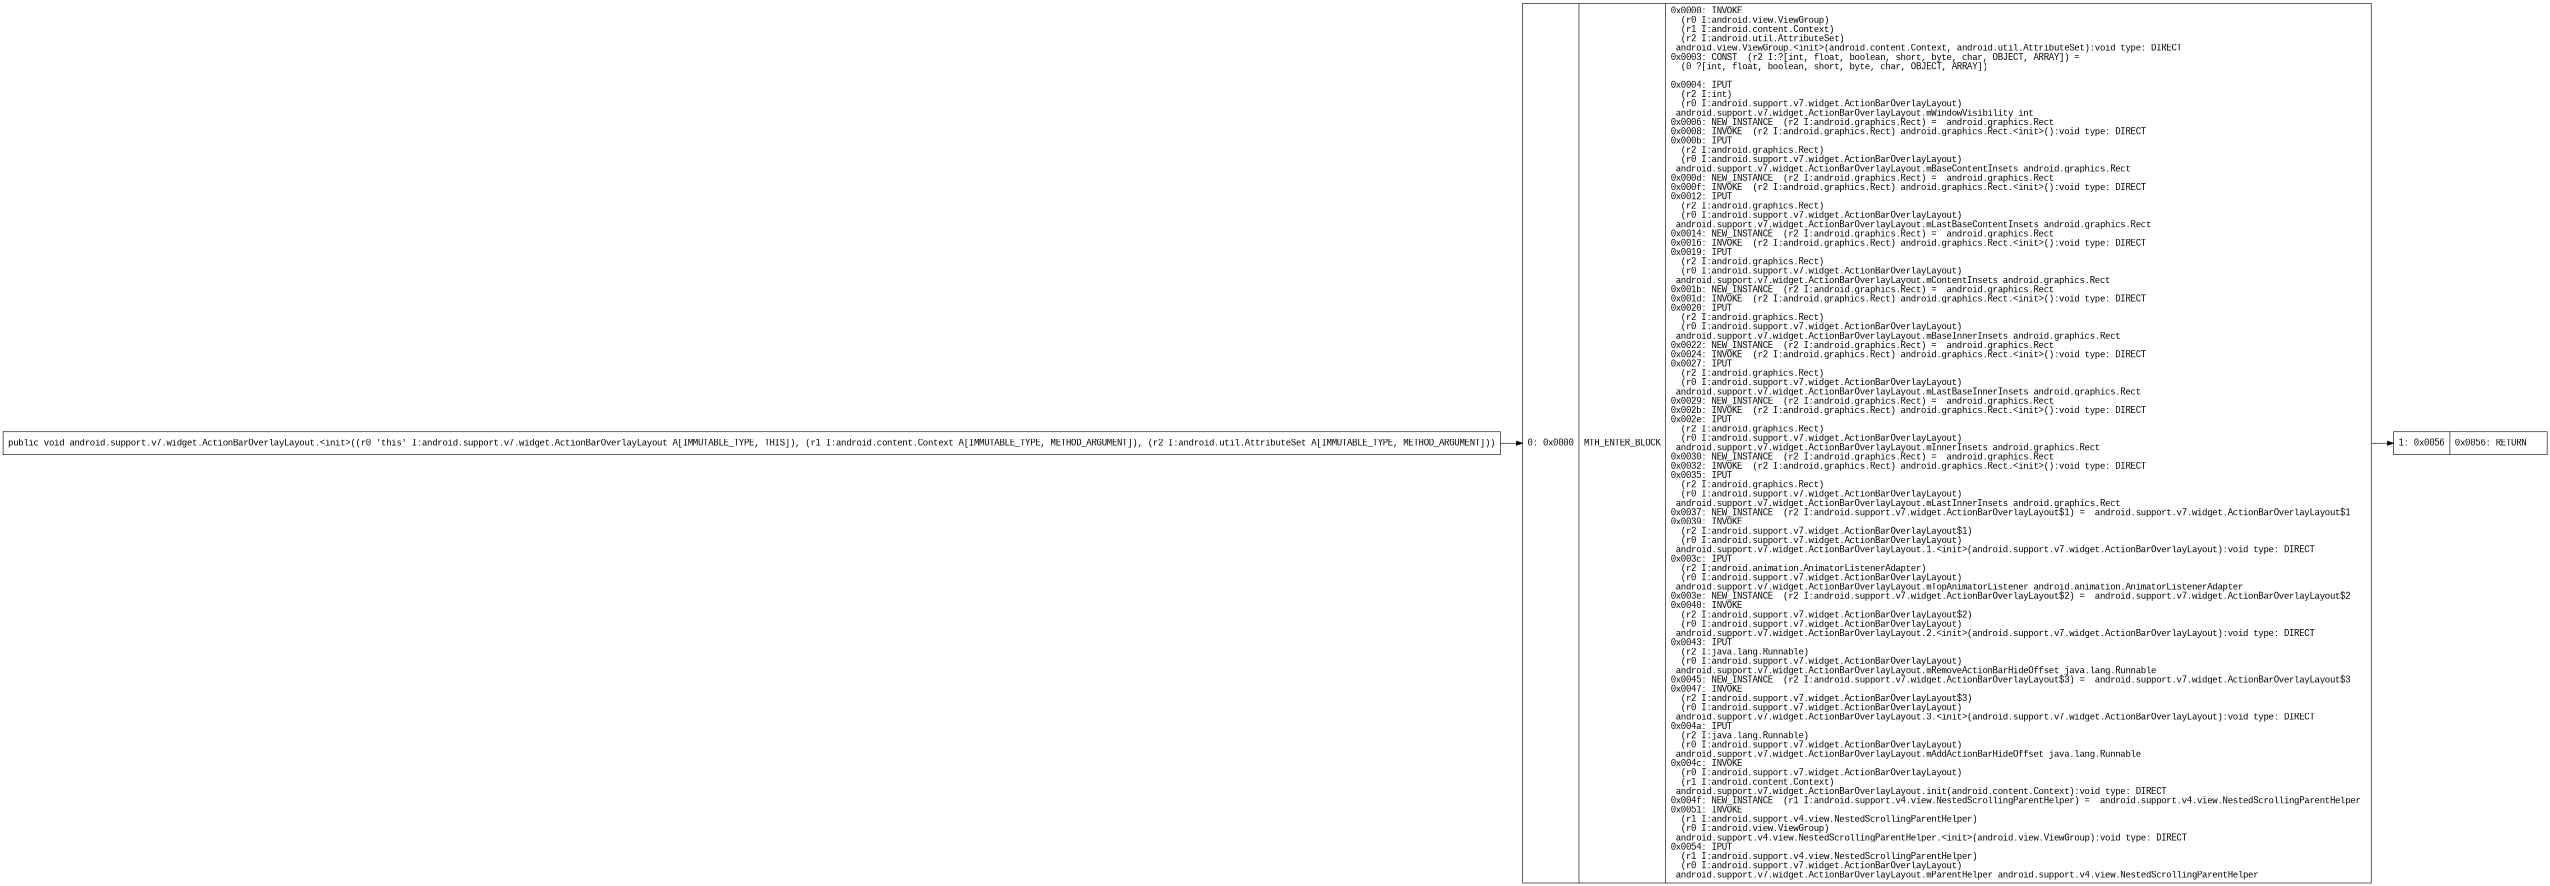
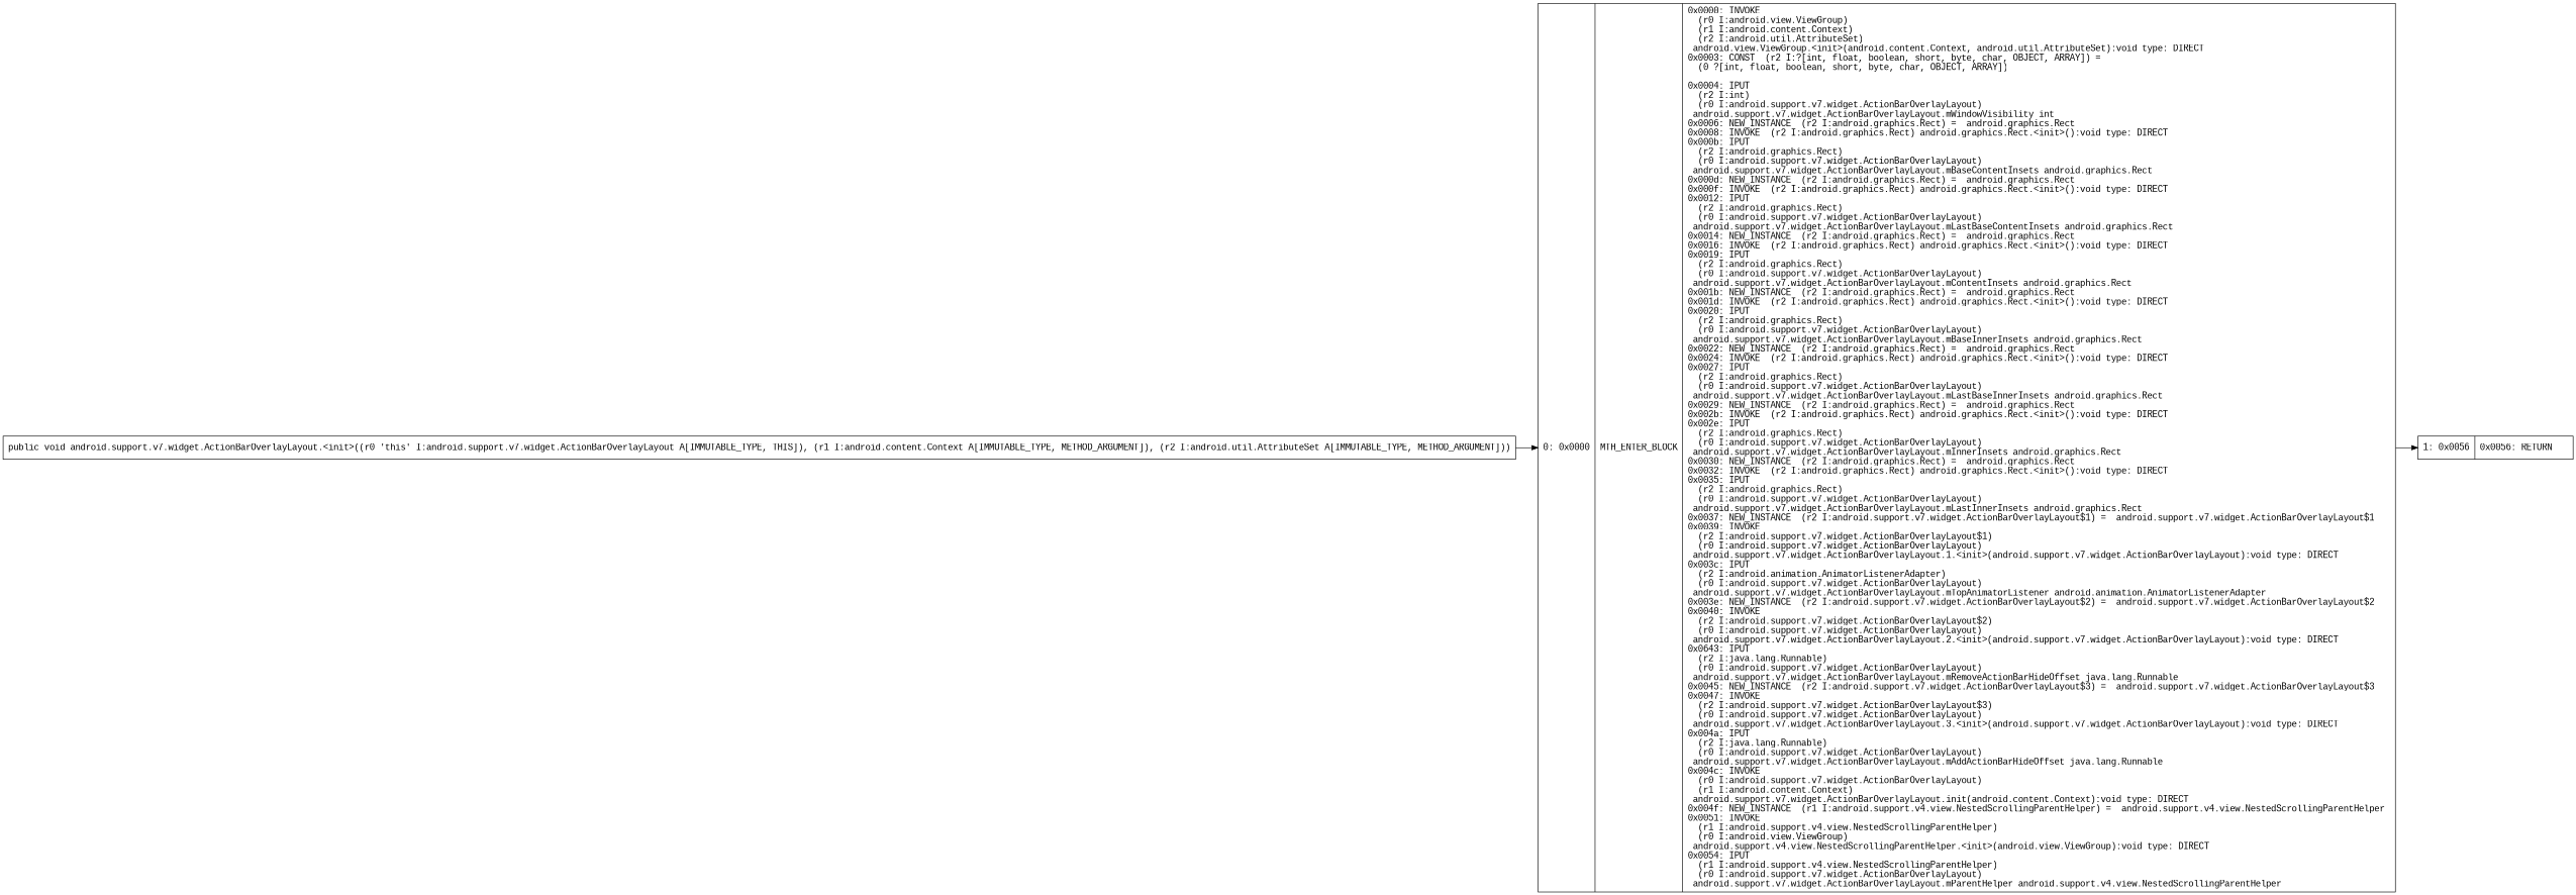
  digraph {
    rankdir=LR
    fontname="Liberation Mono"
    node [shape=record fontname="Liberation Mono"]
    edge [fontname="Liberation Mono"]
-   n1 [label="{0\:\ 0x0000|MTH_ENTER_BLOCK\l|0x0000: INVOKE  \l  (r0 I:android.view.ViewGroup)\l  (r1 I:android.content.Context)\l  (r2 I:android.util.AttributeSet)\l android.view.ViewGroup.\<init\>(android.content.Context, android.util.AttributeSet):void type: DIRECT \l0x0003: CONST  (r2 I:?[int, float, boolean, short, byte, char, OBJECT, ARRAY]) = \l  (0 ?[int, float, boolean, short, byte, char, OBJECT, ARRAY])\l \l0x0004: IPUT  \l  (r2 I:int)\l  (r0 I:android.support.v7.widget.ActionBarOverlayLayout)\l android.support.v7.widget.ActionBarOverlayLayout.mWindowVisibility int \l0x0006: NEW_INSTANCE  (r2 I:android.graphics.Rect) =  android.graphics.Rect \l0x0008: INVOKE  (r2 I:android.graphics.Rect) android.graphics.Rect.\<init\>():void type: DIRECT \l0x000b: IPUT  \l  (r2 I:android.graphics.Rect)\l  (r0 I:android.support.v7.widget.ActionBarOverlayLayout)\l android.support.v7.widget.ActionBarOverlayLayout.mBaseContentInsets android.graphics.Rect \l0x000d: NEW_INSTANCE  (r2 I:android.graphics.Rect) =  android.graphics.Rect \l0x000f: INVOKE  (r2 I:android.graphics.Rect) android.graphics.Rect.\<init\>():void type: DIRECT \l0x0012: IPUT  \l  (r2 I:android.graphics.Rect)\l  (r0 I:android.support.v7.widget.ActionBarOverlayLayout)\l android.support.v7.widget.ActionBarOverlayLayout.mLastBaseContentInsets android.graphics.Rect \l0x0014: NEW_INSTANCE  (r2 I:android.graphics.Rect) =  android.graphics.Rect \l0x0016: INVOKE  (r2 I:android.graphics.Rect) android.graphics.Rect.\<init\>():void type: DIRECT \l0x0019: IPUT  \l  (r2 I:android.graphics.Rect)\l  (r0 I:android.support.v7.widget.ActionBarOverlayLayout)\l android.support.v7.widget.ActionBarOverlayLayout.mContentInsets android.graphics.Rect \l0x001b: NEW_INSTANCE  (r2 I:android.graphics.Rect) =  android.graphics.Rect \l0x001d: INVOKE  (r2 I:android.graphics.Rect) android.graphics.Rect.\<init\>():void type: DIRECT \l0x0020: IPUT  \l  (r2 I:android.graphics.Rect)\l  (r0 I:android.support.v7.widget.ActionBarOverlayLayout)\l android.support.v7.widget.ActionBarOverlayLayout.mBaseInnerInsets android.graphics.Rect \l0x0022: NEW_INSTANCE  (r2 I:android.graphics.Rect) =  android.graphics.Rect \l0x0024: INVOKE  (r2 I:android.graphics.Rect) android.graphics.Rect.\<init\>():void type: DIRECT \l0x0027: IPUT  \l  (r2 I:android.graphics.Rect)\l  (r0 I:android.support.v7.widget.ActionBarOverlayLayout)\l android.support.v7.widget.ActionBarOverlayLayout.mLastBaseInnerInsets android.graphics.Rect \l0x0029: NEW_INSTANCE  (r2 I:android.graphics.Rect) =  android.graphics.Rect \l0x002b: INVOKE  (r2 I:android.graphics.Rect) android.graphics.Rect.\<init\>():void type: DIRECT \l0x002e: IPUT  \l  (r2 I:android.graphics.Rect)\l  (r0 I:android.support.v7.widget.ActionBarOverlayLayout)\l android.support.v7.widget.ActionBarOverlayLayout.mInnerInsets android.graphics.Rect \l0x0030: NEW_INSTANCE  (r2 I:android.graphics.Rect) =  android.graphics.Rect \l0x0032: INVOKE  (r2 I:android.graphics.Rect) android.graphics.Rect.\<init\>():void type: DIRECT \l0x0035: IPUT  \l  (r2 I:android.graphics.Rect)\l  (r0 I:android.support.v7.widget.ActionBarOverlayLayout)\l android.support.v7.widget.ActionBarOverlayLayout.mLastInnerInsets android.graphics.Rect \l0x0037: NEW_INSTANCE  (r2 I:android.support.v7.widget.ActionBarOverlayLayout$1) =  android.support.v7.widget.ActionBarOverlayLayout$1 \l0x0039: INVOKE  \l  (r2 I:android.support.v7.widget.ActionBarOverlayLayout$1)\l  (r0 I:android.support.v7.widget.ActionBarOverlayLayout)\l android.support.v7.widget.ActionBarOverlayLayout.1.\<init\>(android.support.v7.widget.ActionBarOverlayLayout):void type: DIRECT \l0x003c: IPUT  \l  (r2 I:android.animation.AnimatorListenerAdapter)\l  (r0 I:android.support.v7.widget.ActionBarOverlayLayout)\l android.support.v7.widget.ActionBarOverlayLayout.mTopAnimatorListener android.animation.AnimatorListenerAdapter \l0x003e: NEW_INSTANCE  (r2 I:android.support.v7.widget.ActionBarOverlayLayout$2) =  android.support.v7.widget.ActionBarOverlayLayout$2 \l0x0040: INVOKE  \l  (r2 I:android.support.v7.widget.ActionBarOverlayLayout$2)\l  (r0 I:android.support.v7.widget.ActionBarOverlayLayout)\l android.support.v7.widget.ActionBarOverlayLayout.2.\<init\>(android.support.v7.widget.ActionBarOverlayLayout):void type: DIRECT \l0x0043: IPUT  \l  (r2 I:java.lang.Runnable)\l  (r0 I:android.support.v7.widget.ActionBarOverlayLayout)\l android.support.v7.widget.ActionBarOverlayLayout.mRemoveActionBarHideOffset java.lang.Runnable \l0x0045: NEW_INSTANCE  (r2 I:android.support.v7.widget.ActionBarOverlayLayout$3) =  android.support.v7.widget.ActionBarOverlayLayout$3 \l0x0047: INVOKE  \l  (r2 I:android.support.v7.widget.ActionBarOverlayLayout$3)\l  (r0 I:android.support.v7.widget.ActionBarOverlayLayout)\l android.support.v7.widget.ActionBarOverlayLayout.3.\<init\>(android.support.v7.widget.ActionBarOverlayLayout):void type: DIRECT \l0x004a: IPUT  \l  (r2 I:java.lang.Runnable)\l  (r0 I:android.support.v7.widget.ActionBarOverlayLayout)\l android.support.v7.widget.ActionBarOverlayLayout.mAddActionBarHideOffset java.lang.Runnable \l0x004c: INVOKE  \l  (r0 I:android.support.v7.widget.ActionBarOverlayLayout)\l  (r1 I:android.content.Context)\l android.support.v7.widget.ActionBarOverlayLayout.init(android.content.Context):void type: DIRECT \l0x004f: NEW_INSTANCE  (r1 I:android.support.v4.view.NestedScrollingParentHelper) =  android.support.v4.view.NestedScrollingParentHelper \l0x0051: INVOKE  \l  (r1 I:android.support.v4.view.NestedScrollingParentHelper)\l  (r0 I:android.view.ViewGroup)\l android.support.v4.view.NestedScrollingParentHelper.\<init\>(android.view.ViewGroup):void type: DIRECT \l0x0054: IPUT  \l  (r1 I:android.support.v4.view.NestedScrollingParentHelper)\l  (r0 I:android.support.v7.widget.ActionBarOverlayLayout)\l android.support.v7.widget.ActionBarOverlayLayout.mParentHelper android.support.v4.view.NestedScrollingParentHelper \l}"]
+   n1 [label="{0\:\ 0x0000|MTH_ENTER_BLOCK\l|0x0000: INVOKE  \l  (r0 I:android.view.ViewGroup)\l  (r1 I:android.content.Context)\l  (r2 I:android.util.AttributeSet)\l android.view.ViewGroup.\<init\>(android.content.Context, android.util.AttributeSet):void type: DIRECT \l0x0003: CONST  (r2 I:?[int, float, boolean, short, byte, char, OBJECT, ARRAY]) = \l  (0 ?[int, float, boolean, short, byte, char, OBJECT, ARRAY])\l \l0x0004: IPUT  \l  (r2 I:int)\l  (r0 I:android.support.v7.widget.ActionBarOverlayLayout)\l android.support.v7.widget.ActionBarOverlayLayout.mWindowVisibility int \l0x0006: NEW_INSTANCE  (r2 I:android.graphics.Rect) =  android.graphics.Rect \l0x0008: INVOKE  (r2 I:android.graphics.Rect) android.graphics.Rect.\<init\>():void type: DIRECT \l0x000b: IPUT  \l  (r2 I:android.graphics.Rect)\l  (r0 I:android.support.v7.widget.ActionBarOverlayLayout)\l android.support.v7.widget.ActionBarOverlayLayout.mBaseContentInsets android.graphics.Rect \l0x000d: NEW_INSTANCE  (r2 I:android.graphics.Rect) =  android.graphics.Rect \l0x000f: INVOKE  (r2 I:android.graphics.Rect) android.graphics.Rect.\<init\>():void type: DIRECT \l0x0012: IPUT  \l  (r2 I:android.graphics.Rect)\l  (r0 I:android.support.v7.widget.ActionBarOverlayLayout)\l android.support.v7.widget.ActionBarOverlayLayout.mLastBaseContentInsets android.graphics.Rect \l0x0014: NEW_INSTANCE  (r2 I:android.graphics.Rect) =  android.graphics.Rect \l0x0016: INVOKE  (r2 I:android.graphics.Rect) android.graphics.Rect.\<init\>():void type: DIRECT \l0x0019: IPUT  \l  (r2 I:android.graphics.Rect)\l  (r0 I:android.support.v7.widget.ActionBarOverlayLayout)\l android.support.v7.widget.ActionBarOverlayLayout.mContentInsets android.graphics.Rect \l0x001b: NEW_INSTANCE  (r2 I:android.graphics.Rect) =  android.graphics.Rect \l0x001d: INVOKE  (r2 I:android.graphics.Rect) android.graphics.Rect.\<init\>():void type: DIRECT \l0x0020: IPUT  \l  (r2 I:android.graphics.Rect)\l  (r0 I:android.support.v7.widget.ActionBarOverlayLayout)\l android.support.v7.widget.ActionBarOverlayLayout.mBaseInnerInsets android.graphics.Rect \l0x0022: NEW_INSTANCE  (r2 I:android.graphics.Rect) =  android.graphics.Rect \l0x0024: INVOKE  (r2 I:android.graphics.Rect) android.graphics.Rect.\<init\>():void type: DIRECT \l0x0027: IPUT  \l  (r2 I:android.graphics.Rect)\l  (r0 I:android.support.v7.widget.ActionBarOverlayLayout)\l android.support.v7.widget.ActionBarOverlayLayout.mLastBaseInnerInsets android.graphics.Rect \l0x0029: NEW_INSTANCE  (r2 I:android.graphics.Rect) =  android.graphics.Rect \l0x002b: INVOKE  (r2 I:android.graphics.Rect) android.graphics.Rect.\<init\>():void type: DIRECT \l0x002e: IPUT  \l  (r2 I:android.graphics.Rect)\l  (r0 I:android.support.v7.widget.ActionBarOverlayLayout)\l android.support.v7.widget.ActionBarOverlayLayout.mInnerInsets android.graphics.Rect \l0x0030: NEW_INSTANCE  (r2 I:android.graphics.Rect) =  android.graphics.Rect \l0x0032: INVOKE  (r2 I:android.graphics.Rect) android.graphics.Rect.\<init\>():void type: DIRECT \l0x0035: IPUT  \l  (r2 I:android.graphics.Rect)\l  (r0 I:android.support.v7.widget.ActionBarOverlayLayout)\l android.support.v7.widget.ActionBarOverlayLayout.mLastInnerInsets android.graphics.Rect \l0x0037: NEW_INSTANCE  (r2 I:android.support.v7.widget.ActionBarOverlayLayout$1) =  android.support.v7.widget.ActionBarOverlayLayout$1 \l0x0039: INVOKE  \l  (r2 I:android.support.v7.widget.ActionBarOverlayLayout$1)\l  (r0 I:android.support.v7.widget.ActionBarOverlayLayout)\l android.support.v7.widget.ActionBarOverlayLayout.1.\<init\>(android.support.v7.widget.ActionBarOverlayLayout):void type: DIRECT \l0x003c: IPUT  \l  (r2 I:android.animation.AnimatorListenerAdapter)\l  (r0 I:android.support.v7.widget.ActionBarOverlayLayout)\l android.support.v7.widget.ActionBarOverlayLayout.mTopAnimatorListener android.animation.AnimatorListenerAdapter \l0x003e: NEW_INSTANCE  (r2 I:android.support.v7.widget.ActionBarOverlayLayout$2) =  android.support.v7.widget.ActionBarOverlayLayout$2 \l0x0040: INVOKE  \l  (r2 I:android.support.v7.widget.ActionBarOverlayLayout$2)\l  (r0 I:android.support.v7.widget.ActionBarOverlayLayout)\l android.support.v7.widget.ActionBarOverlayLayout.2.\<init\>(android.support.v7.widget.ActionBarOverlayLayout):void type: DIRECT \l0x0643: IPUT  \l  (r2 I:java.lang.Runnable)\l  (r0 I:android.support.v7.widget.ActionBarOverlayLayout)\l android.support.v7.widget.ActionBarOverlayLayout.mRemoveActionBarHideOffset java.lang.Runnable \l0x0045: NEW_INSTANCE  (r2 I:android.support.v7.widget.ActionBarOverlayLayout$3) =  android.support.v7.widget.ActionBarOverlayLayout$3 \l0x0047: INVOKE  \l  (r2 I:android.support.v7.widget.ActionBarOverlayLayout$3)\l  (r0 I:android.support.v7.widget.ActionBarOverlayLayout)\l android.support.v7.widget.ActionBarOverlayLayout.3.\<init\>(android.support.v7.widget.ActionBarOverlayLayout):void type: DIRECT \l0x004a: IPUT  \l  (r2 I:java.lang.Runnable)\l  (r0 I:android.support.v7.widget.ActionBarOverlayLayout)\l android.support.v7.widget.ActionBarOverlayLayout.mAddActionBarHideOffset java.lang.Runnable \l0x004c: INVOKE  \l  (r0 I:android.support.v7.widget.ActionBarOverlayLayout)\l  (r1 I:android.content.Context)\l android.support.v7.widget.ActionBarOverlayLayout.init(android.content.Context):void type: DIRECT \l0x004f: NEW_INSTANCE  (r1 I:android.support.v4.view.NestedScrollingParentHelper) =  android.support.v4.view.NestedScrollingParentHelper \l0x0051: INVOKE  \l  (r1 I:android.support.v4.view.NestedScrollingParentHelper)\l  (r0 I:android.view.ViewGroup)\l android.support.v4.view.NestedScrollingParentHelper.\<init\>(android.view.ViewGroup):void type: DIRECT \l0x0054: IPUT  \l  (r1 I:android.support.v4.view.NestedScrollingParentHelper)\l  (r0 I:android.support.v7.widget.ActionBarOverlayLayout)\l android.support.v7.widget.ActionBarOverlayLayout.mParentHelper android.support.v4.view.NestedScrollingParentHelper \l}"]
    n2 [label="{1\:\ 0x0056|0x0056: RETURN   \l}"]
    n3 [label="{public void android.support.v7.widget.ActionBarOverlayLayout.\<init\>((r0 'this' I:android.support.v7.widget.ActionBarOverlayLayout A[IMMUTABLE_TYPE, THIS]), (r1 I:android.content.Context A[IMMUTABLE_TYPE, METHOD_ARGUMENT]), (r2 I:android.util.AttributeSet A[IMMUTABLE_TYPE, METHOD_ARGUMENT])) }"]
    n1 -> n2
    n3 -> n1
  }
